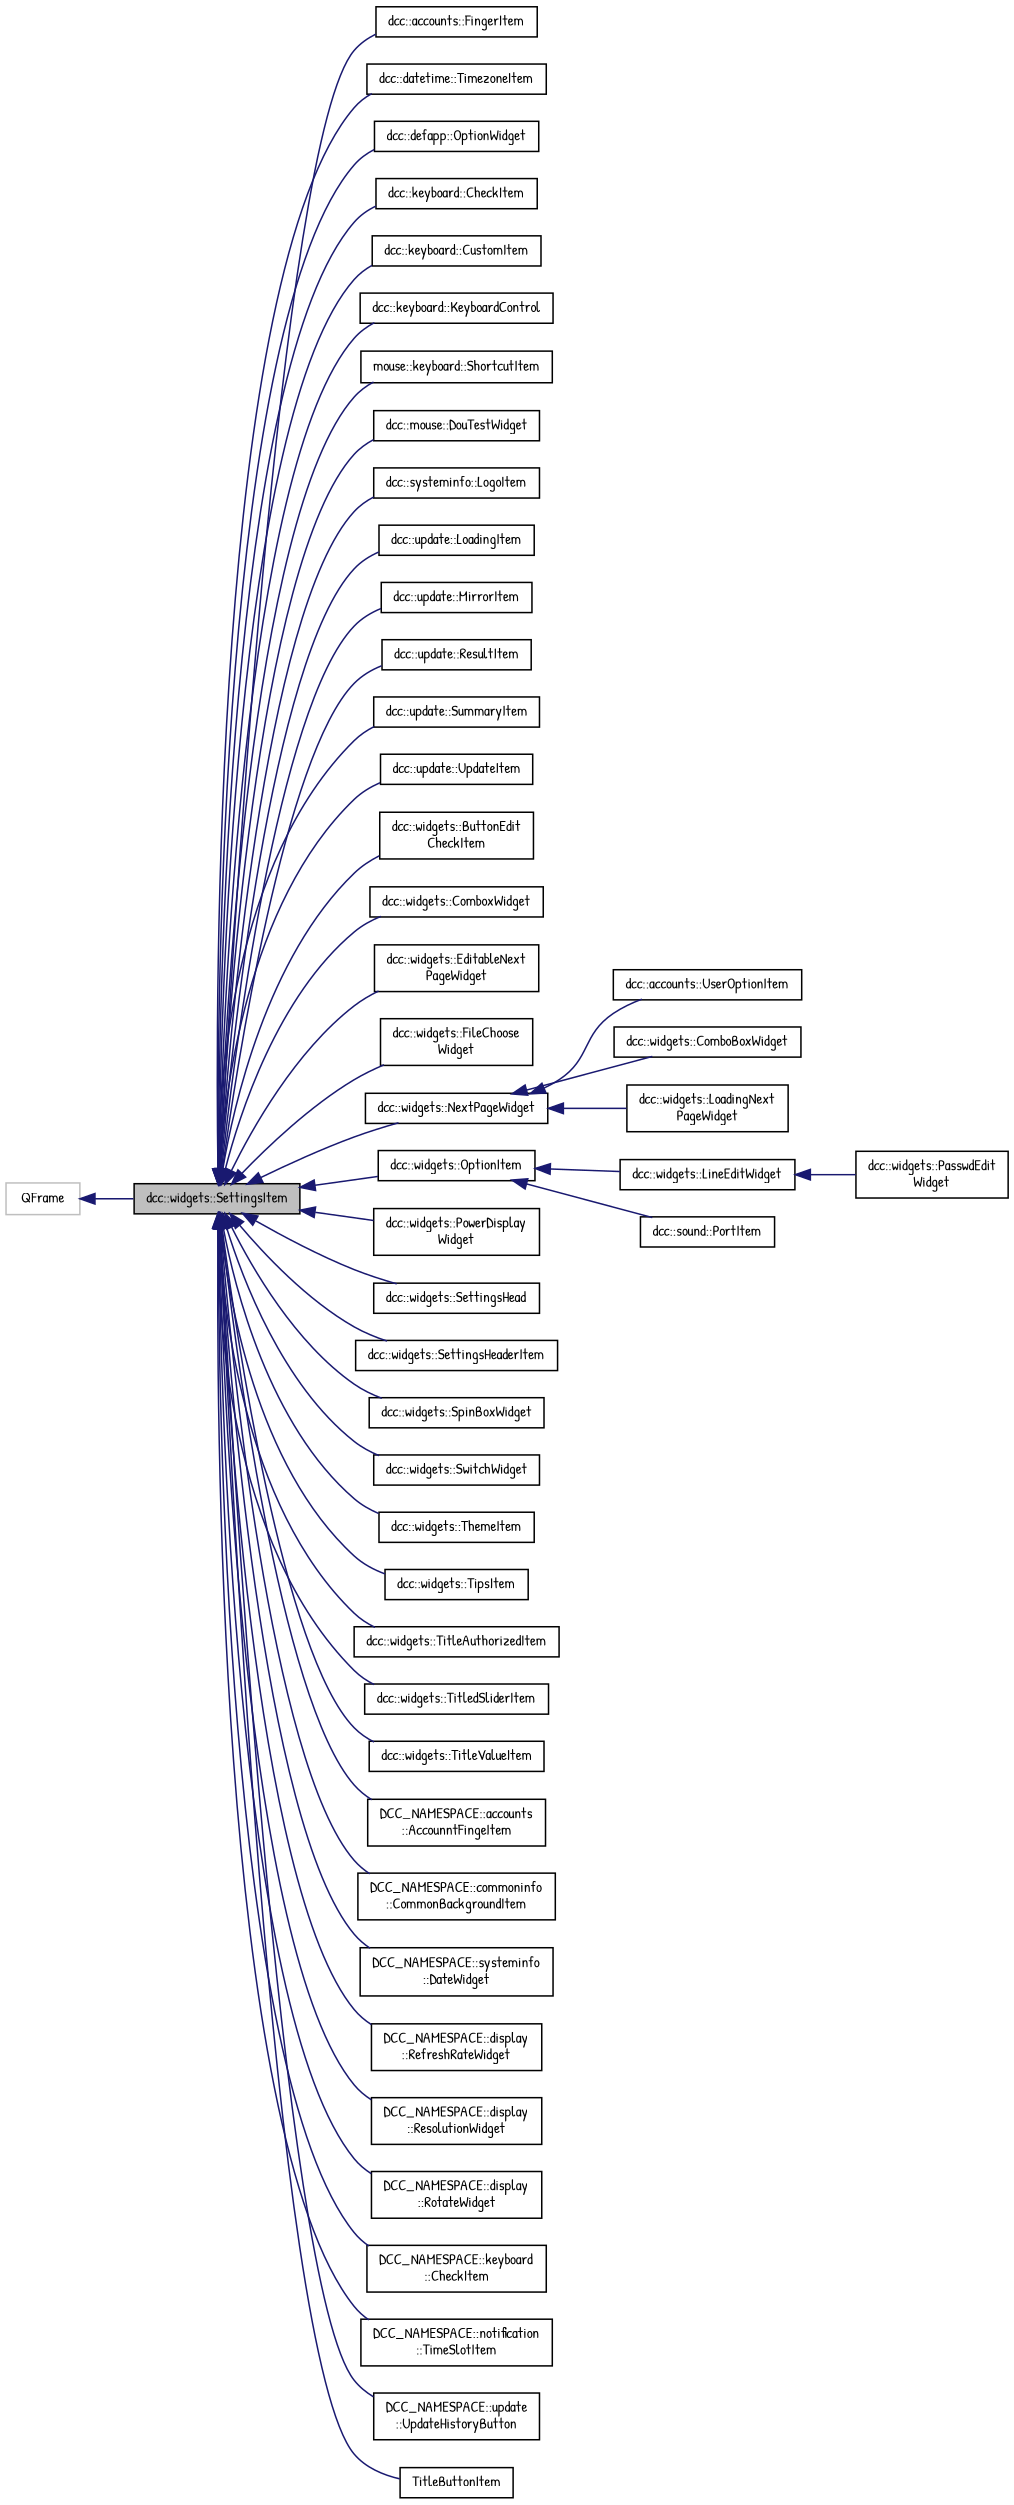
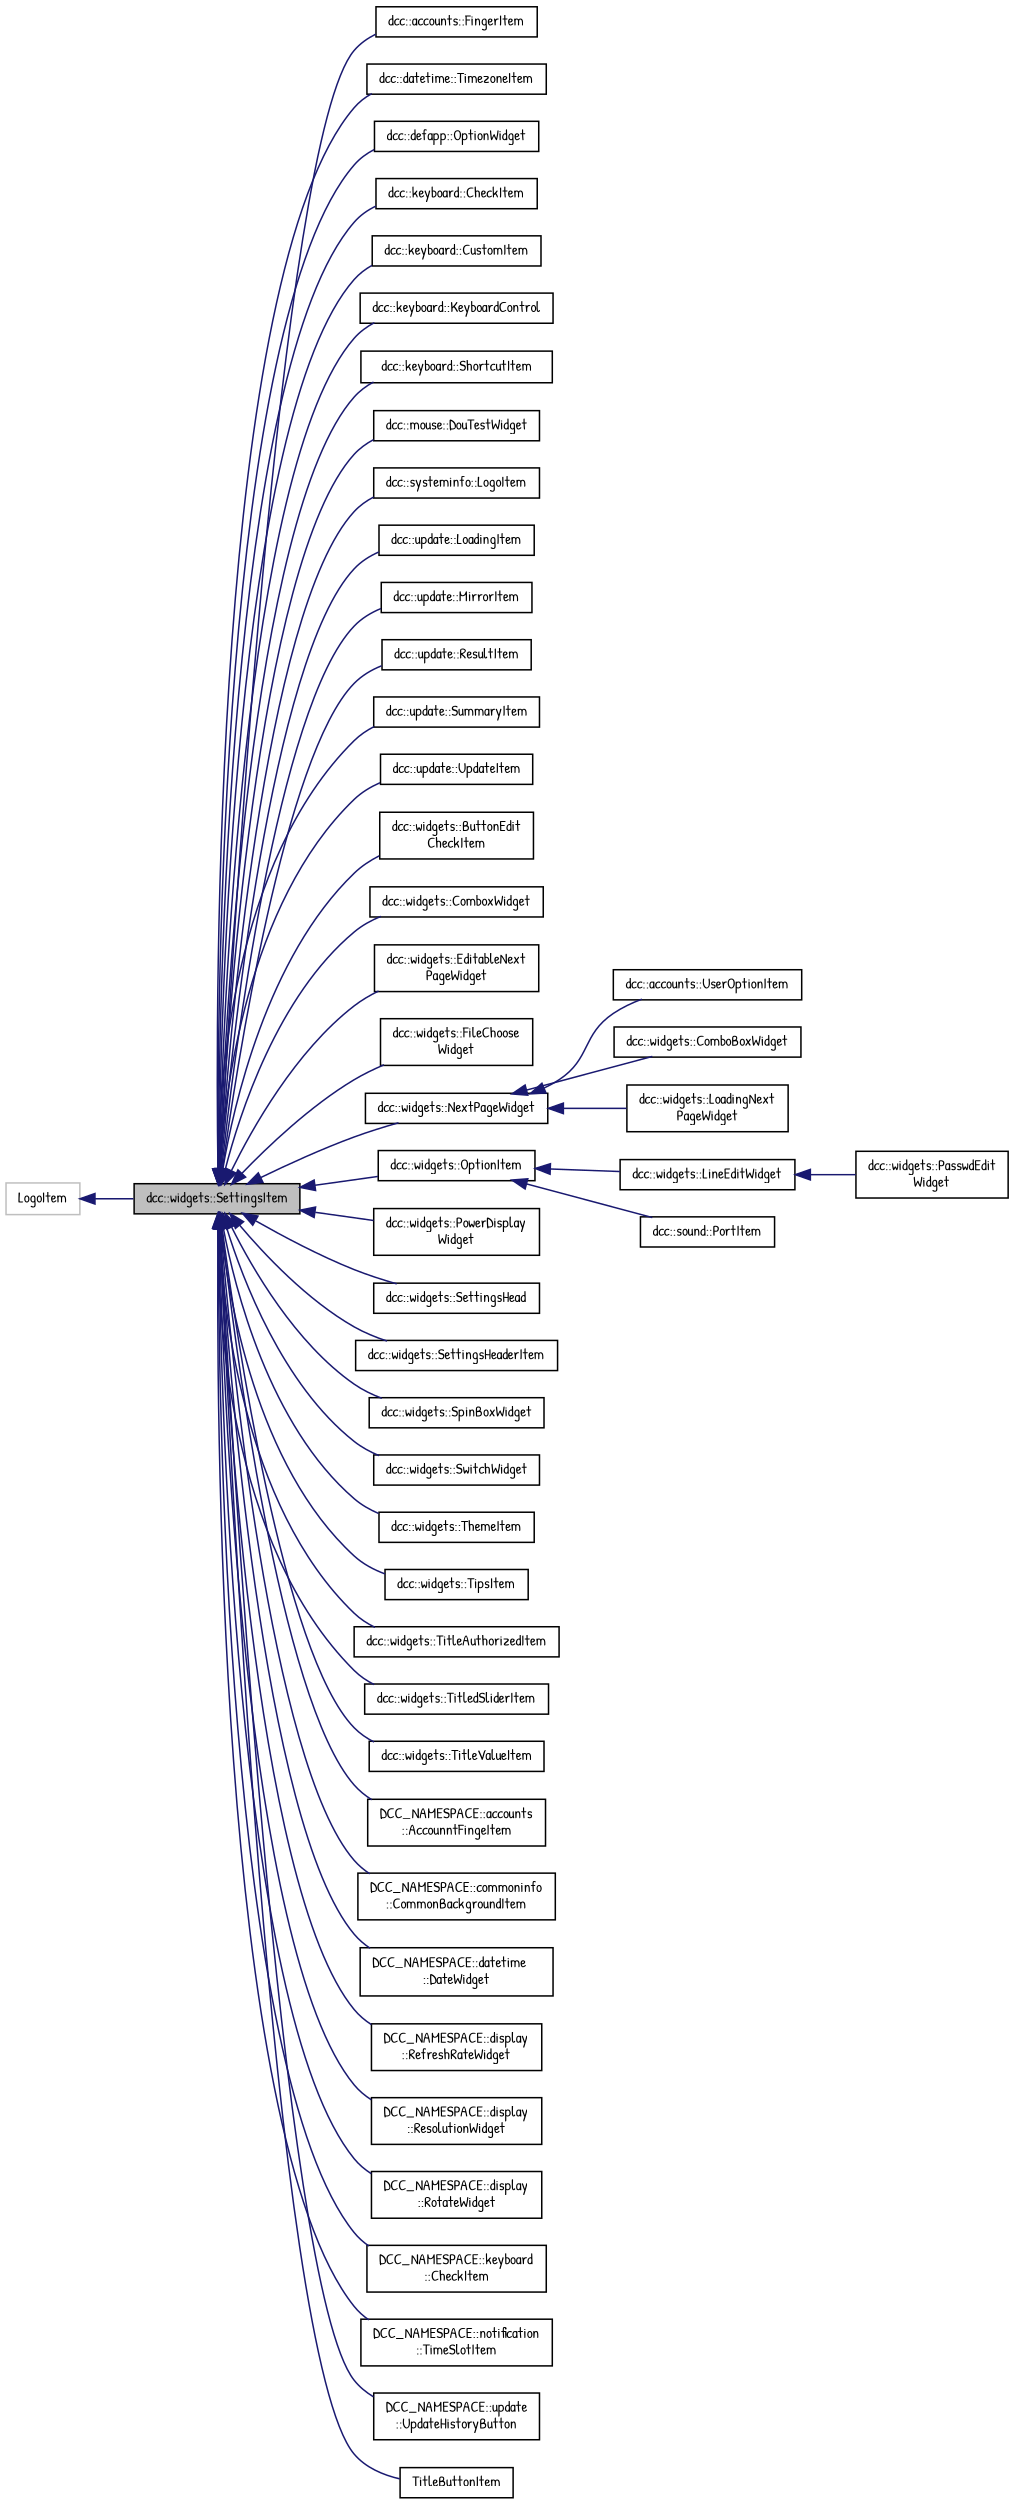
  digraph {
    fontname="Patrick Hand"
    rankdir=LR
    node [color=black fillcolor=white fontname="Patrick Hand" fontsize=10 shape=record style=filled]
    edge [color=midnightblue dir=back fontname="Patrick Hand" fontsize=10 labelfontname=Helvetica labelfontsize=10 style=solid]
    n1 [fillcolor=grey75 fontcolor=black height=0.2 label="dcc::widgets::SettingsItem" width=0.4]
    n2 [height=0.2 label="dcc::accounts::FingerItem" width=0.4]
    n3 [height=0.2 label="dcc::datetime::TimezoneItem" width=0.4]
    n4 [height=0.2 label="dcc::defapp::OptionWidget" width=0.4]
    n5 [height=0.2 label="dcc::keyboard::CheckItem" width=0.4]
    n6 [height=0.2 label="dcc::keyboard::CustomItem" width=0.4]
    n7 [height=0.2 label="dcc::keyboard::KeyboardControl" width=0.4]
-   n8 [height=0.2 label="mouse::keyboard::ShortcutItem" width=0.4]
+   n8 [height=0.2 label="dcc::keyboard::ShortcutItem" width=0.4]
    n9 [height=0.2 label="dcc::mouse::DouTestWidget" width=0.4]
    n10 [height=0.2 label="dcc::systeminfo::LogoItem" width=0.4]
    n11 [height=0.2 label="dcc::update::LoadingItem" width=0.4]
    n12 [height=0.2 label="dcc::update::MirrorItem" width=0.4]
    n13 [height=0.2 label="dcc::update::ResultItem" width=0.4]
    n14 [height=0.2 label="dcc::update::SummaryItem" width=0.4]
    n15 [height=0.2 label="dcc::update::UpdateItem" width=0.4]
    n16 [height=0.2 label="dcc::widgets::ButtonEdit\lCheckItem" width=0.4]
    n17 [height=0.2 label="dcc::widgets::ComboxWidget" width=0.4]
    n18 [height=0.2 label="dcc::widgets::EditableNext\lPageWidget" width=0.4]
    n19 [height=0.2 label="dcc::widgets::FileChoose\lWidget" width=0.4]
    n20 [height=0.2 label="dcc::widgets::NextPageWidget" width=0.4]
    n21 [height=0.2 label="dcc::widgets::OptionItem" width=0.4]
    n22 [height=0.2 label="dcc::widgets::PowerDisplay\lWidget" width=0.4]
    n23 [height=0.2 label="dcc::widgets::SettingsHead" width=0.4]
    n24 [height=0.2 label="dcc::widgets::SettingsHeaderItem" width=0.4]
    n25 [height=0.2 label="dcc::widgets::SpinBoxWidget" width=0.4]
    n26 [height=0.2 label="dcc::widgets::SwitchWidget" width=0.4]
    n27 [height=0.2 label="dcc::widgets::ThemeItem" width=0.4]
    n28 [height=0.2 label="dcc::widgets::TipsItem" width=0.4]
    n29 [height=0.2 label="dcc::widgets::TitleAuthorizedItem" width=0.4]
    n30 [height=0.2 label="dcc::widgets::TitledSliderItem" width=0.4]
    n31 [height=0.2 label="dcc::widgets::TitleValueItem" width=0.4]
    n32 [height=0.2 label="DCC_NAMESPACE::accounts\l::AccounntFingeItem" width=0.4]
    n33 [height=0.2 label="DCC_NAMESPACE::commoninfo\l::CommonBackgroundItem" width=0.4]
-   n34 [height=0.2 label="DCC_NAMESPACE::systeminfo\l::DateWidget" width=0.4]
+   n34 [height=0.2 label="DCC_NAMESPACE::datetime\l::DateWidget" width=0.4]
    n35 [height=0.2 label="DCC_NAMESPACE::display\l::RefreshRateWidget" width=0.4]
    n36 [height=0.2 label="DCC_NAMESPACE::display\l::ResolutionWidget" width=0.4]
    n37 [height=0.2 label="DCC_NAMESPACE::display\l::RotateWidget" width=0.4]
    n38 [height=0.2 label="DCC_NAMESPACE::keyboard\l::CheckItem" width=0.4]
    n39 [height=0.2 label="DCC_NAMESPACE::notification\l::TimeSlotItem" width=0.4]
    n40 [height=0.2 label="DCC_NAMESPACE::update\l::UpdateHistoryButton" width=0.4]
    n41 [height=0.2 label=TitleButtonItem width=0.4]
    n42 [height=0.2 label="dcc::widgets::LineEditWidget" width=0.4]
    n43 [height=0.2 label="dcc::widgets::PasswdEdit\lWidget" width=0.4]
    n44 [height=0.2 label="dcc::accounts::UserOptionItem" width=0.4]
    n45 [height=0.2 label="dcc::widgets::ComboBoxWidget" width=0.4]
    n46 [height=0.2 label="dcc::widgets::LoadingNext\lPageWidget" width=0.4]
    n47 [height=0.2 label="dcc::sound::PortItem" width=0.4]
-   n48 [color=grey75 height=0.2 label=QFrame width=0.4]
+   n48 [color=grey75 height=0.2 label=LogoItem width=0.4]
    n1 -> n2
    n1 -> n3
    n1 -> n4
    n1 -> n5
    n1 -> n6
    n1 -> n7
    n1 -> n8
    n1 -> n9
    n1 -> n10
    n1 -> n11
    n1 -> n12
    n1 -> n13
    n1 -> n14
    n1 -> n15
    n1 -> n16
    n1 -> n17
    n1 -> n18
    n1 -> n19
    n1 -> n20
    n1 -> n21
    n1 -> n22
    n1 -> n23
    n1 -> n24
    n1 -> n25
    n1 -> n26
    n1 -> n27
    n1 -> n28
    n1 -> n29
    n1 -> n30
    n1 -> n31
    n1 -> n32
    n1 -> n33
    n1 -> n34
    n1 -> n35
    n1 -> n36
    n1 -> n37
    n1 -> n38
    n1 -> n39
    n1 -> n40
    n1 -> n41
    n20 -> n44
    n20 -> n45
    n20 -> n46
    n21 -> n42
    n21 -> n47
    n42 -> n43
    n48 -> n1
  }
